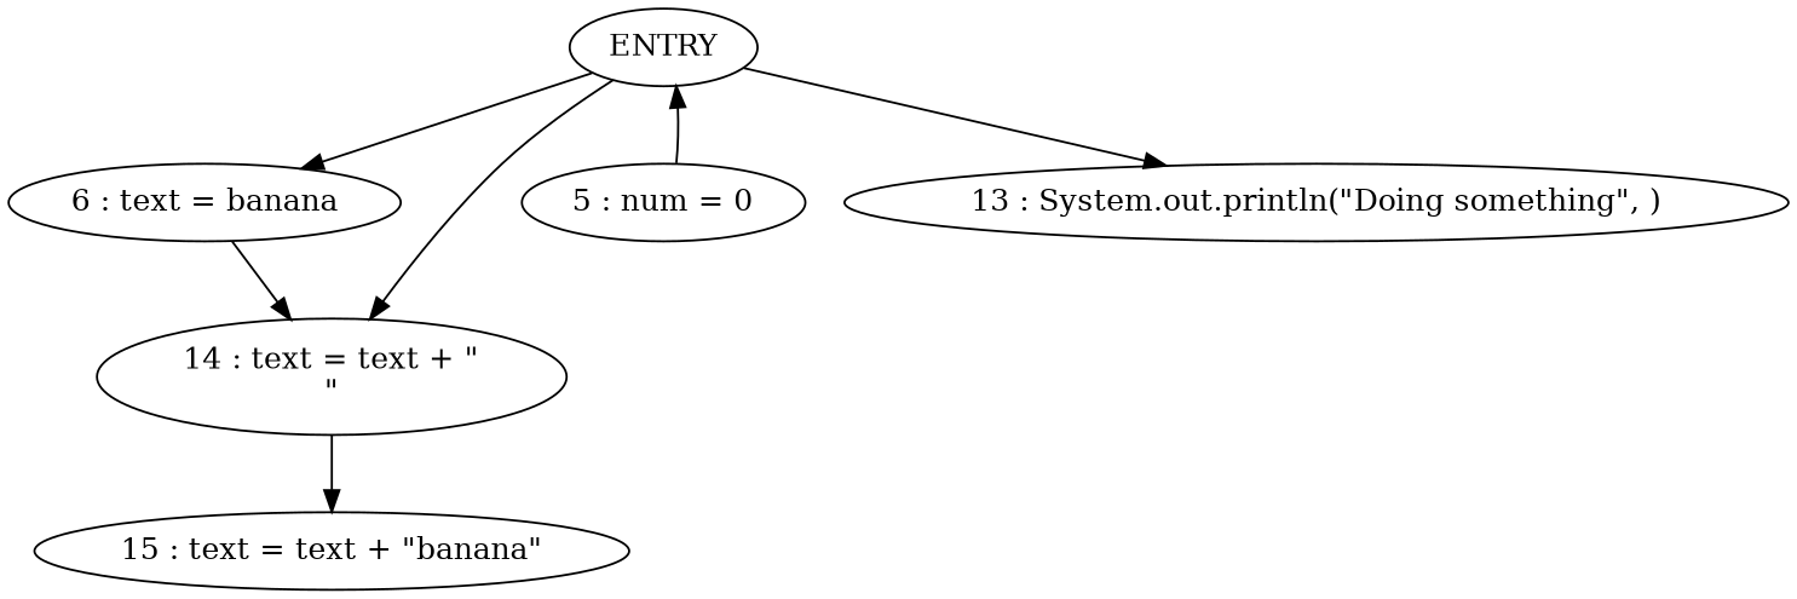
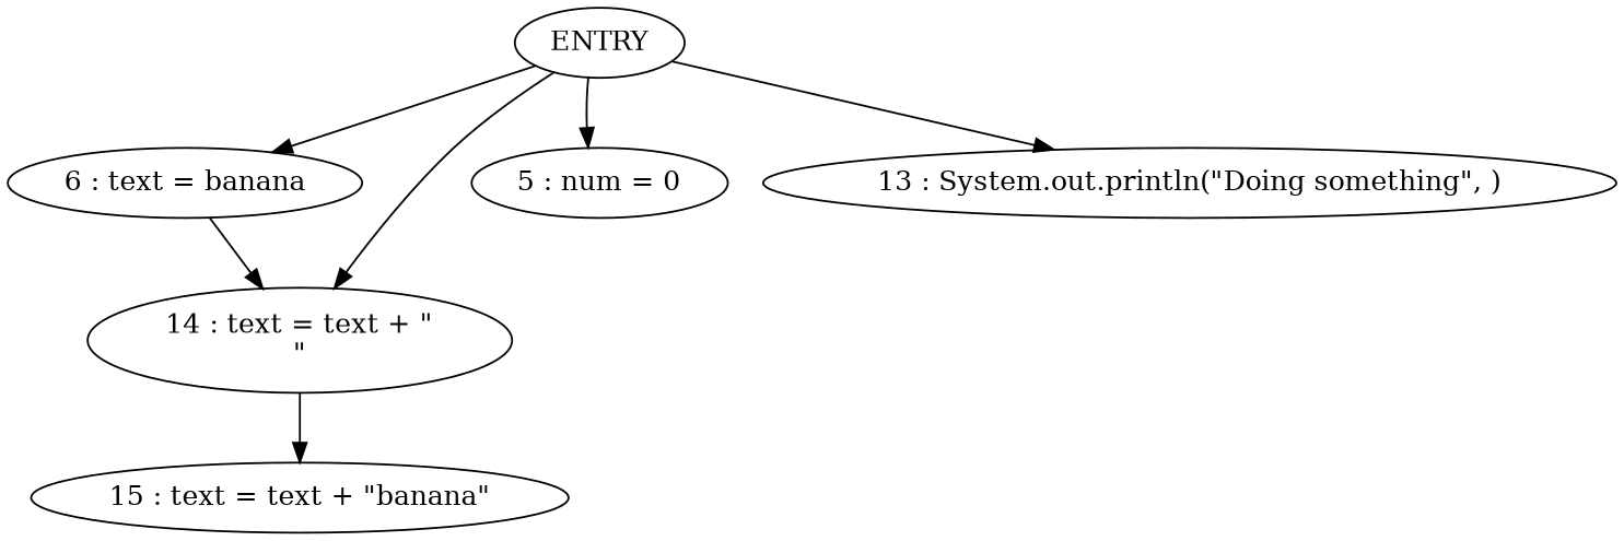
  digraph {
    n1 [label="6 : text = banana"]
    "14 : text = text + \"\n\""
    "15 : text = text + \"banana\""
    ENTRY
    "5 : num = 0"
    "13 : System.out.println(\"Doing something\", )"
    n1 -> "14 : text = text + \"\n\""
    "14 : text = text + \"\n\"" -> "15 : text = text + \"banana\""
    ENTRY -> n1
    ENTRY -> "14 : text = text + \"\n\""
-   "5 : num = 0" -> ENTRY
+   ENTRY -> "5 : num = 0"
    ENTRY -> "13 : System.out.println(\"Doing something\", )"
  }
